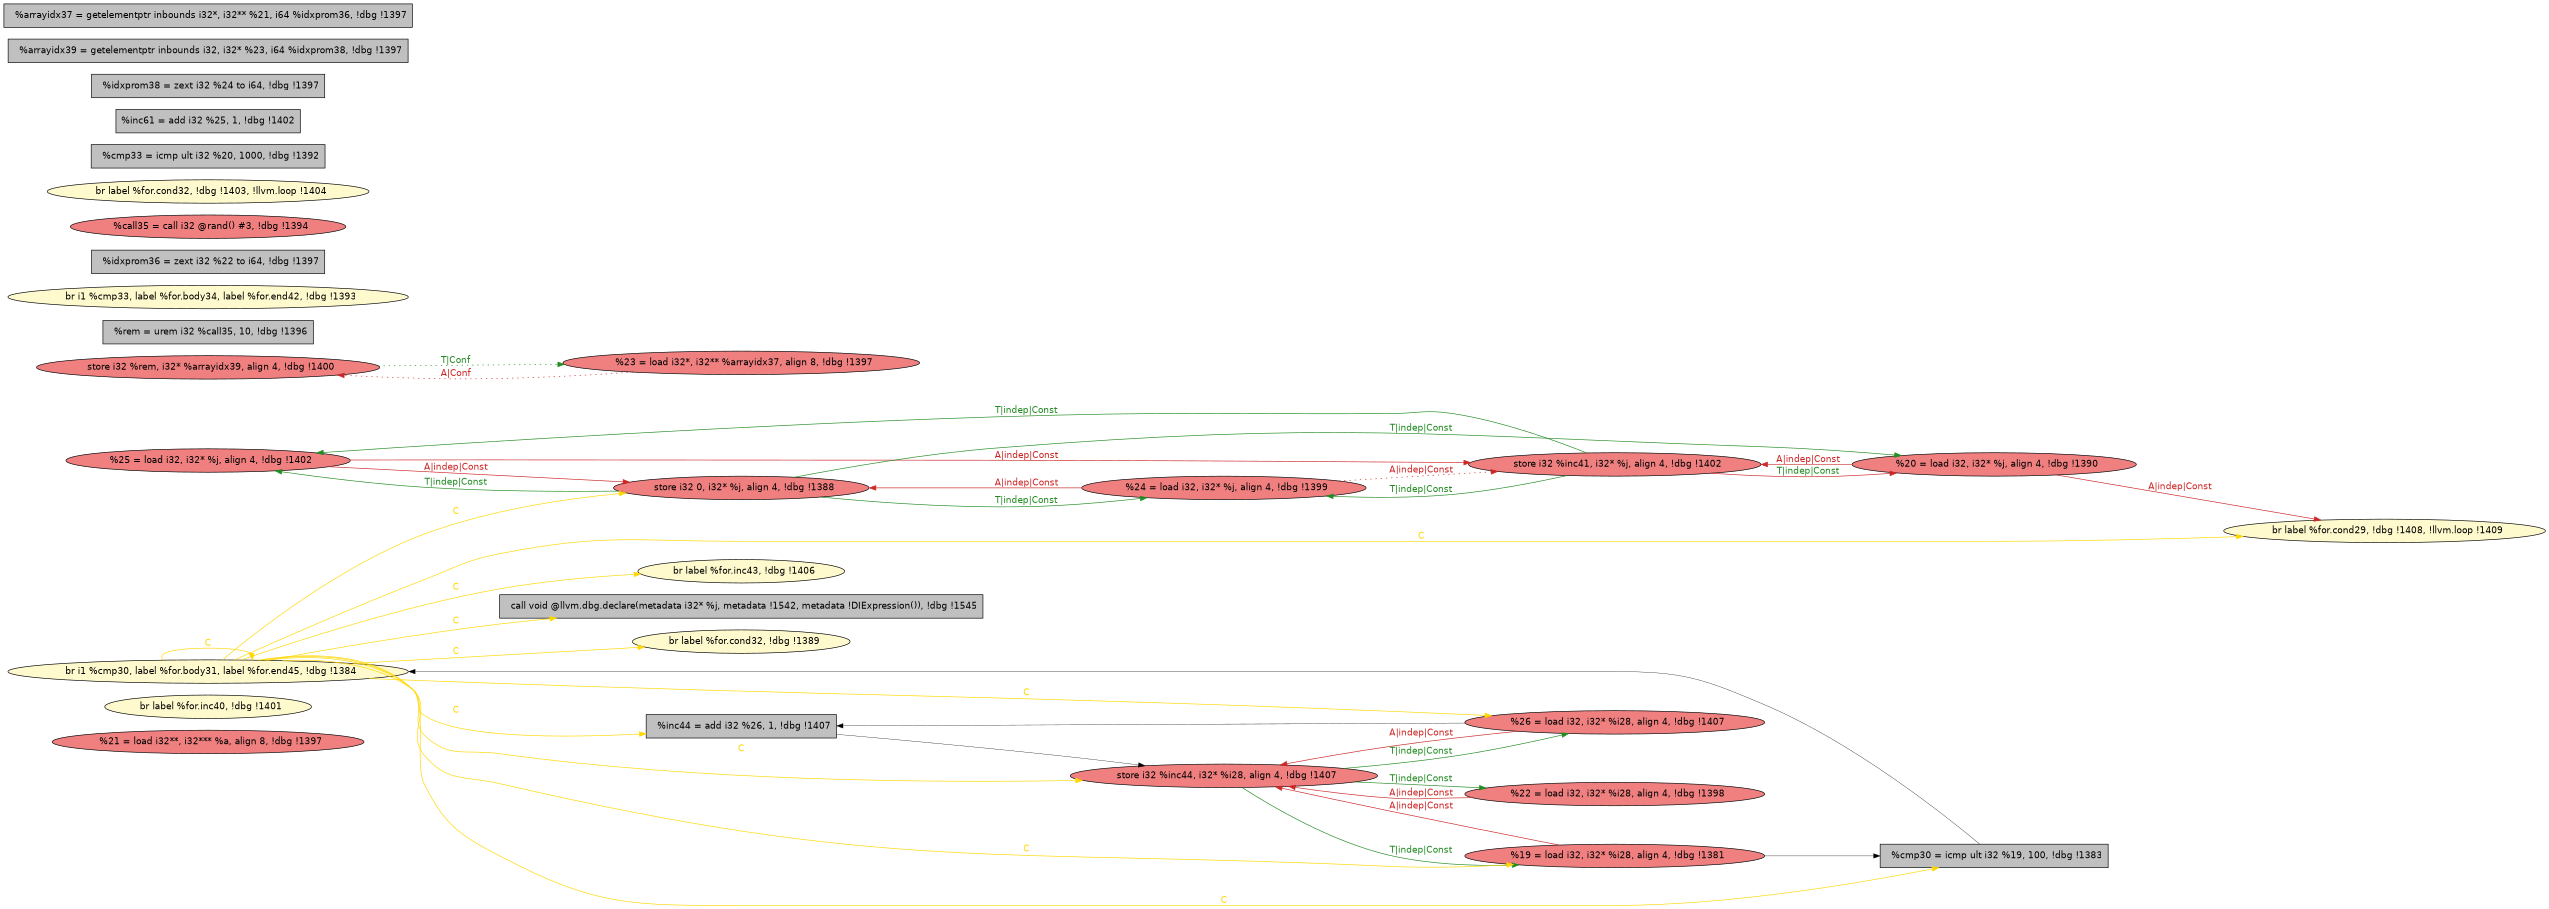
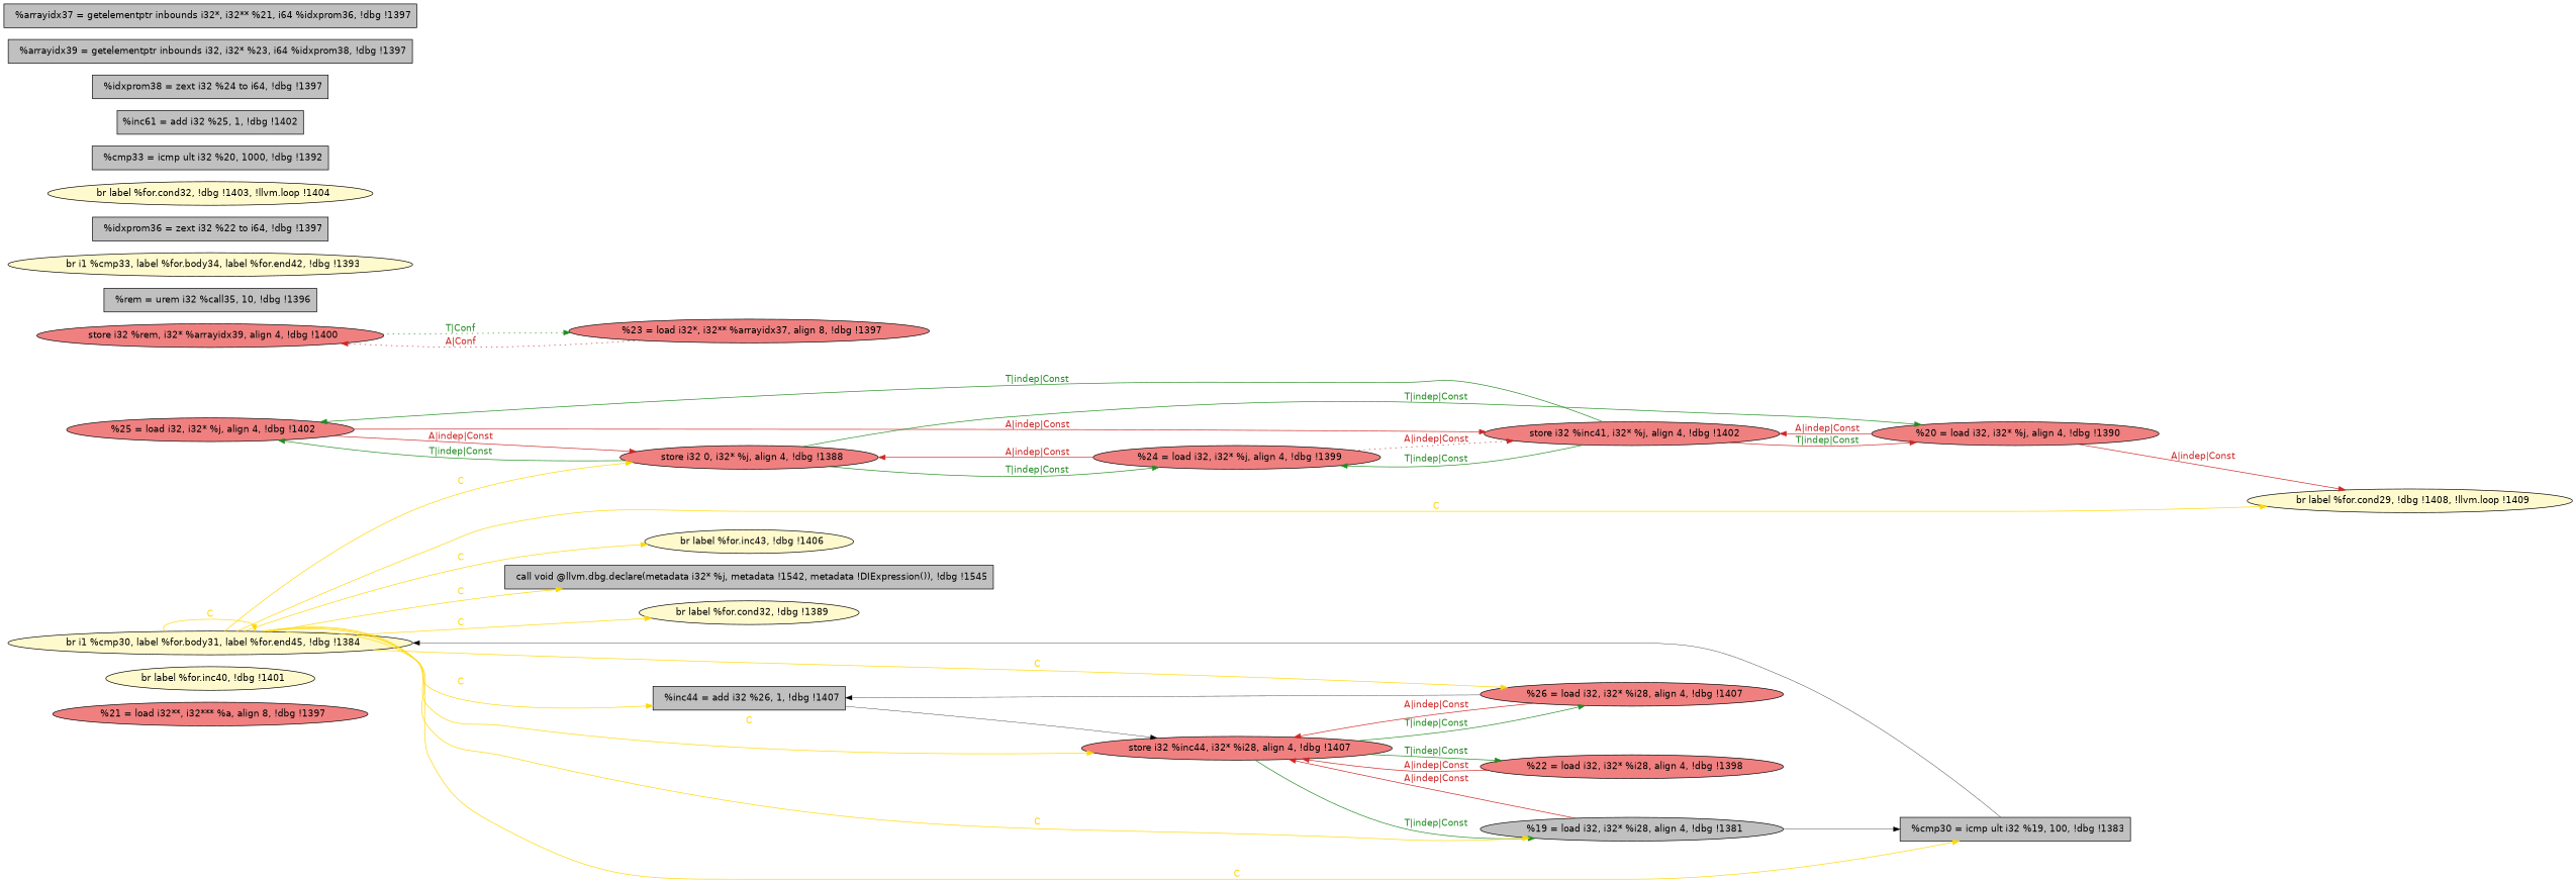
  digraph {
    fontname="DejaVu Sans"
    rankdir=LR
    node [fillcolor=lightcoral fontname="DejaVu Sans" shape=ellipse style=filled]
    edge [color=firebrick3 fontcolor=gold fontname="DejaVu Sans" penwidth=1.0 style=solid]
    n1 [label="  %21 = load i32**, i32*** %a, align 8, !dbg !1397"]
    n2 [fillcolor=lemonchiffon label="  br label %for.inc40, !dbg !1401"]
    n3 [label="  %25 = load i32, i32* %j, align 4, !dbg !1402"]
    n4 [label="  store i32 0, i32* %j, align 4, !dbg !1388"]
    n5 [label="  store i32 %inc41, i32* %j, align 4, !dbg !1402"]
    n6 [label="  %20 = load i32, i32* %j, align 4, !dbg !1390"]
    n7 [label="  %24 = load i32, i32* %j, align 4, !dbg !1399"]
    n8 [label="  store i32 %rem, i32* %arrayidx39, align 4, !dbg !1400"]
    n9 [label="  %23 = load i32*, i32** %arrayidx37, align 8, !dbg !1397"]
    n10 [fillcolor=lemonchiffon label="  br label %for.cond29, !dbg !1408, !llvm.loop !1409"]
    n11 [fillcolor=grey label="  %inc44 = add i32 %26, 1, !dbg !1407" shape=rectangle]
    n12 [label="  store i32 %inc44, i32* %i28, align 4, !dbg !1407"]
    n13 [label="  %22 = load i32, i32* %i28, align 4, !dbg !1398"]
    n14 [label="  %26 = load i32, i32* %i28, align 4, !dbg !1407"]
-   n15 [label="  %19 = load i32, i32* %i28, align 4, !dbg !1381"]
+   n15 [fillcolor=grey label="  %19 = load i32, i32* %i28, align 4, !dbg !1381"]
    n16 [fillcolor=grey label="  %rem = urem i32 %call35, 10, !dbg !1396" shape=rectangle]
    n17 [fillcolor=lemonchiffon label="  br i1 %cmp33, label %for.body34, label %for.end42, !dbg !1393"]
    n18 [fillcolor=lemonchiffon label="  br label %for.inc43, !dbg !1406"]
    n19 [fillcolor=grey label="  %idxprom36 = zext i32 %22 to i64, !dbg !1397" shape=rectangle]
-   n20 [label="  %call35 = call i32 @rand() #3, !dbg !1394"]
    n21 [fillcolor=grey label="  %cmp30 = icmp ult i32 %19, 100, !dbg !1383" shape=rectangle]
    n22 [fillcolor=lemonchiffon label="  br i1 %cmp30, label %for.body31, label %for.end45, !dbg !1384"]
    n23 [fillcolor=grey label="  call void @llvm.dbg.declare(metadata i32* %j, metadata !1542, metadata !DIExpression()), !dbg !1545" shape=rectangle]
    n24 [fillcolor=lemonchiffon label="  br label %for.cond32, !dbg !1389"]
    n25 [fillcolor=lemonchiffon label="  br label %for.cond32, !dbg !1403, !llvm.loop !1404"]
    n26 [fillcolor=grey label="  %cmp33 = icmp ult i32 %20, 1000, !dbg !1392" shape=rectangle]
    n27 [fillcolor=grey label="%inc61 = add i32 %25, 1, !dbg !1402" shape=rectangle]
    n28 [fillcolor=grey label="  %idxprom38 = zext i32 %24 to i64, !dbg !1397" shape=rectangle]
    n29 [fillcolor=grey label="  %arrayidx39 = getelementptr inbounds i32, i32* %23, i64 %idxprom38, !dbg !1397" shape=rectangle]
    n30 [fillcolor=grey label="  %arrayidx37 = getelementptr inbounds i32*, i32** %21, i64 %idxprom36, !dbg !1397" shape=rectangle]
    n3 -> n4 [fontcolor=firebrick3 label="A|indep|Const"]
    n3 -> n5 [fontcolor=firebrick3 label="A|indep|Const"]
    n4 -> n3 [color=forestgreen fontcolor=forestgreen label="T|indep|Const"]
    n4 -> n6 [color=forestgreen fontcolor=forestgreen label="T|indep|Const"]
    n4 -> n7 [color=forestgreen fontcolor=forestgreen label="T|indep|Const"]
    n5 -> n3 [color=forestgreen fontcolor=forestgreen label="T|indep|Const"]
    n5 -> n6 [fontcolor=forestgreen label="T|indep|Const"]
    n5 -> n7 [color=forestgreen fontcolor=forestgreen label="T|indep|Const"]
    n6 -> n5 [fontcolor=firebrick3 label="A|indep|Const"]
    n6 -> n10 [fontcolor=firebrick3 label="A|indep|Const"]
    n7 -> n4 [fontcolor=firebrick3 label="A|indep|Const"]
    n7 -> n5 [fontcolor=firebrick3 label="A|indep|Const" style=dotted]
    n8 -> n9 [color=forestgreen fontcolor=forestgreen label="T|Conf" style=dotted]
    n9 -> n8 [fontcolor=firebrick3 label="A|Conf" style=dotted]
    n11 -> n12 [color=black fontcolor=black penwidth=0.5]
    n12 -> n13 [color=forestgreen fontcolor=forestgreen label="T|indep|Const"]
    n12 -> n14 [color=forestgreen fontcolor=forestgreen label="T|indep|Const"]
    n12 -> n15 [color=forestgreen fontcolor=forestgreen label="T|indep|Const"]
    n13 -> n12 [fontcolor=firebrick3 label="A|indep|Const"]
    n14 -> n11 [color=black fontcolor=black penwidth=0.5]
    n14 -> n12 [fontcolor=firebrick3 label="A|indep|Const"]
    n15 -> n12 [fontcolor=firebrick3 label="A|indep|Const"]
    n15 -> n21 [color=black fontcolor=black penwidth=0.5]
    n21 -> n22 [color=black fontcolor=black penwidth=0.5]
    n22 -> n4 [color=gold label=C]
    n22 -> n10 [color=gold label=C]
    n22 -> n11 [color=gold label=C]
    n22 -> n12 [color=gold label=C]
    n22 -> n14 [color=gold label=C]
    n22 -> n15 [color=gold label=C]
    n22 -> n18 [color=gold label=C]
    n22 -> n21 [color=gold label=C]
    n22 -> n22 [color=gold label=C]
    n22 -> n23 [color=gold label=C]
    n22 -> n24 [color=gold label=C]
  }
